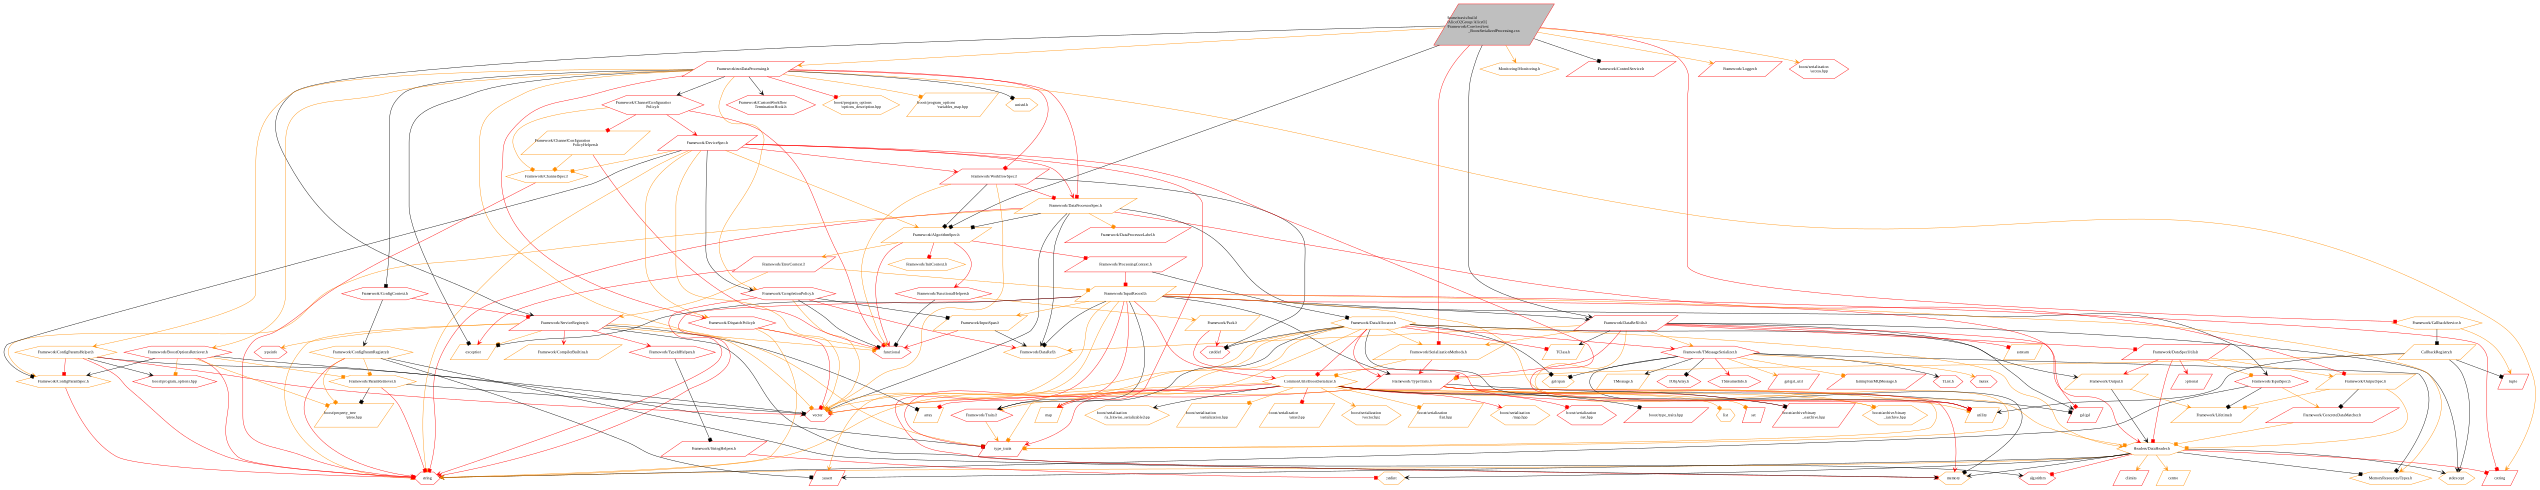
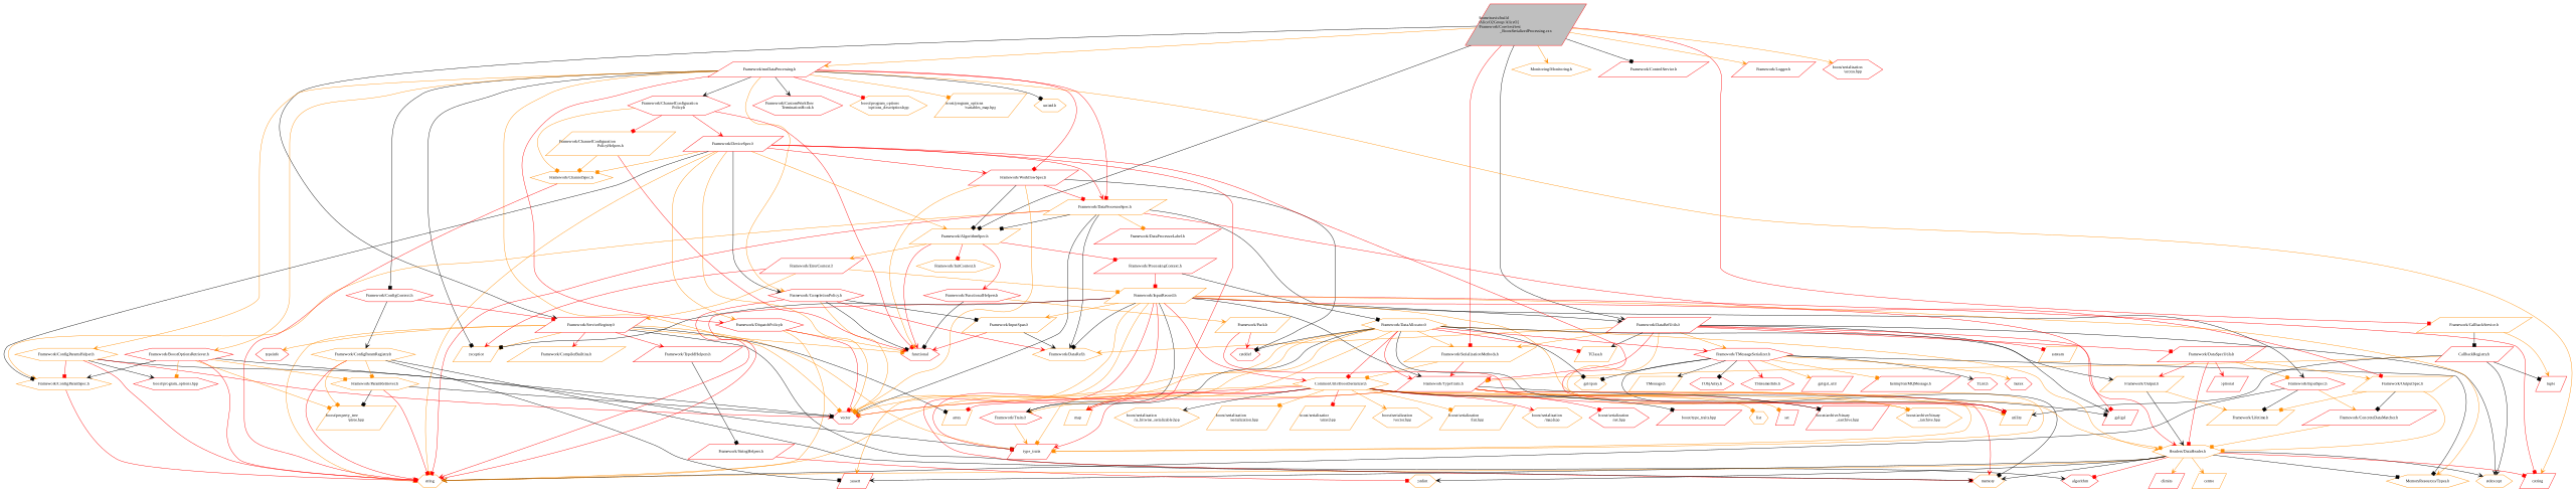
  digraph {
    fontname="Liberation Serif"
    node [color=red fontname="Liberation Serif" fontsize=10 shape=parallelogram]
    edge [arrowhead=vee color=darkorange fontname="Liberation Serif" fontsize=10 labelfontname=Helvetica labelfontsize=10 style=solid]
    n1 [fillcolor=grey75 fontcolor=black height=0.2 label="/home/travis/build\l/AliceO2Group/AliceO2\l/Framework/Core/test/test\l_BoostSerializedProcessing.cxx" style=filled width=0.4]
    n2 [height=0.2 label="Framework/DataRefUtils.h" width=0.4]
    n3 [color=darkorange height=0.2 label="Framework/SerializationMethods.h" width=0.4]
    n4 [color=darkorange height=0.2 label="Framework/AlgorithmSpec.h" width=0.4]
    n5 [height=0.2 label="Framework/ServiceRegistry.h" width=0.4]
    n6 [height=0.2 label="Framework/runDataProcessing.h" width=0.4]
    n7 [color=darkorange height=0.2 label="Monitoring/Monitoring.h" shape=hexagon width=0.4]
    n8 [height=0.2 label="Framework/ControlService.h" width=0.4]
-   n9 [color=darkorange height=0.2 label="Framework/CallbackService.h" shape=hexagon width=0.4]
+   n9 [color=darkorange height=0.2 label="Framework/CallbackService.h" width=0.4]
    n10 [height=0.2 label="Framework/Logger.h" width=0.4]
    n11 [height=0.2 label="boost/serialization\l/access.hpp" shape=hexagon width=0.4]
    n12 [color=darkorange height=0.2 label="Framework/DataRef.h" shape=hexagon width=0.4]
    n13 [height=0.2 label="Framework/TMessageSerializer.h" shape=hexagon width=0.4]
    n14 [height=0.2 label="Framework/TypeTraits.h" width=0.4]
    n15 [height=0.2 label=type_traits width=0.4]
    n16 [height=0.2 label="gsl/gsl" width=0.4]
    n17 [height=0.2 label="Framework/DataSpecUtils.h" width=0.4]
    n18 [color=darkorange height=0.2 label="Headers/DataHeader.h" shape=hexagon width=0.4]
    n19 [color=darkorange height=0.2 label=stdexcept shape=hexagon width=0.4]
    n20 [color=darkorange height=0.2 label="TClass.h" width=0.4]
    n21 [color=darkorange height=0.2 label=sstream width=0.4]
    n22 [color=darkorange height=0.2 label="CommonUtils/BoostSerializer.h" shape=hexagon width=0.4]
    n23 [height=0.2 label="Framework/ProcessingContext.h" width=0.4]
    n24 [height=0.2 label=functional shape=hexagon width=0.4]
    n25 [height=0.2 label="Framework/ErrorContext.h" width=0.4]
    n26 [color=darkorange height=0.2 label="Framework/InitContext.h" shape=hexagon width=0.4]
    n27 [height=0.2 label="Framework/FunctionalHelpers.h" shape=hexagon width=0.4]
    n28 [color=darkorange height=0.2 label=array width=0.4]
    n29 [height=0.2 label=algorithm shape=hexagon width=0.4]
-   n30 [height=0.2 label=string shape=hexagon width=0.4]
+   n30 [color=darkorange height=0.2 label=string shape=hexagon width=0.4]
    n31 [color=darkorange height=0.2 label=exception width=0.4]
    n32 [color=darkorange height=0.2 label="Framework/CompilerBuiltins.h" width=0.4]
-   n33 [height=0.2 label="Framework/TypeIdHelpers.h" shape=hexagon width=0.4]
+   n33 [height=0.2 label="Framework/TypeIdHelpers.h" width=0.4]
    n34 [height=0.2 label=typeinfo shape=hexagon width=0.4]
    n35 [height=0.2 label=vector shape=hexagon width=0.4]
    n36 [height=0.2 label=cstring width=0.4]
    n37 [height=0.2 label="Framework/ChannelConfiguration\lPolicy.h" shape=hexagon width=0.4]
    n38 [height=0.2 label="Framework/WorkflowSpec.h" width=0.4]
    n39 [color=darkorange height=0.2 label="Framework/DataProcessorSpec.h" width=0.4]
    n40 [height=0.2 label="Framework/CompletionPolicy.h" shape=hexagon width=0.4]
    n41 [height=0.2 label="Framework/DispatchPolicy.h" shape=hexagon width=0.4]
    n42 [color=darkorange height=0.2 label="Framework/ConfigParamsHelper.h" shape=hexagon width=0.4]
    n43 [height=0.2 label="Framework/ConfigContext.h" shape=hexagon width=0.4]
    n44 [height=0.2 label="Framework/BoostOptionsRetriever.h" shape=hexagon width=0.4]
    n45 [height=0.2 label="Framework/CustomWorkflow\lTerminationHook.h" shape=hexagon width=0.4]
    n46 [color=darkorange height=0.2 label="boost/program_options\l/options_description.hpp" shape=hexagon width=0.4]
    n47 [color=darkorange height=0.2 label="boost/program_options\l/variables_map.hpp" width=0.4]
    n48 [color=darkorange height=0.2 label="unistd.h" shape=hexagon width=0.4]
-   n49 [color=darkorange height=0.2 label="CallbackRegistry.h" width=0.4]
+   n49 [height=0.2 label="CallbackRegistry.h" width=0.4]
    n50 [height=0.2 label=tuple width=0.4]
    n51 [height=0.2 label="fairmq/FairMQMessage.h" width=0.4]
    n52 [height=0.2 label="TList.h" shape=hexagon width=0.4]
    n53 [color=darkorange height=0.2 label="TMessage.h" width=0.4]
    n54 [height=0.2 label="TObjArray.h" shape=hexagon width=0.4]
    n55 [height=0.2 label="TStreamerInfo.h" shape=hexagon width=0.4]
    n56 [height=0.2 label="gsl/gsl_util" width=0.4]
    n57 [color=darkorange height=0.2 label="gsl/span" shape=hexagon width=0.4]
    n58 [color=darkorange height=0.2 label=memory shape=hexagon width=0.4]
    n59 [height=0.2 label=mutex shape=hexagon width=0.4]
    n60 [color=darkorange height=0.2 label="MemoryResources/Types.h" shape=hexagon width=0.4]
    n61 [height=0.2 label="Framework/Traits.h" shape=hexagon width=0.4]
    n62 [color=darkorange height=0.2 label="boost/archive/binary\l_iarchive.hpp" shape=hexagon width=0.4]
    n63 [height=0.2 label="boost/archive/binary\l_oarchive.hpp" width=0.4]
    n64 [color=darkorange height=0.2 label="Framework/OutputSpec.h" width=0.4]
    n65 [height=0.2 label="Framework/InputSpec.h" shape=hexagon width=0.4]
    n66 [color=darkorange height=0.2 label="Framework/Output.h" width=0.4]
    n67 [height=0.2 label=optional width=0.4]
    n68 [color=darkorange height=0.2 label=cstdint shape=hexagon width=0.4]
    n69 [height=0.2 label=cassert width=0.4]
    n70 [height=0.2 label=climits width=0.4]
    n71 [color=darkorange height=0.2 label=cerrno width=0.4]
    n72 [color=darkorange height=0.2 label=utility width=0.4]
    n73 [color=darkorange height=0.2 label=list shape=hexagon width=0.4]
    n74 [color=darkorange height=0.2 label=map width=0.4]
    n75 [height=0.2 label=set width=0.4]
    n76 [color=darkorange height=0.2 label="boost/serialization\l/is_bitwise_serializable.hpp" shape=hexagon width=0.4]
    n77 [color=darkorange height=0.2 label="boost/serialization\l/serialization.hpp" width=0.4]
    n78 [color=darkorange height=0.2 label="boost/serialization\l/array.hpp" width=0.4]
    n79 [color=darkorange height=0.2 label="boost/serialization\l/vector.hpp" shape=hexagon width=0.4]
    n80 [color=darkorange height=0.2 label="boost/serialization\l/list.hpp" width=0.4]
    n81 [color=darkorange height=0.2 label="boost/serialization\l/map.hpp" shape=hexagon width=0.4]
    n82 [height=0.2 label="boost/serialization\l/set.hpp" shape=hexagon width=0.4]
    n83 [height=0.2 label="boost/type_traits.hpp" width=0.4]
    n84 [color=darkorange height=0.2 label="Framework/Lifetime.h" width=0.4]
    n85 [height=0.2 label="Framework/ConcreteDataMatcher.h" width=0.4]
    n86 [color=darkorange height=0.2 label="Framework/InputRecord.h" width=0.4]
    n87 [color=darkorange height=0.2 label="Framework/DataAllocator.h" shape=hexagon width=0.4]
    n88 [color=darkorange height=0.2 label="Framework/Pack.h" width=0.4]
    n89 [color=darkorange height=0.2 label="Framework/InputSpan.h" width=0.4]
    n90 [height=0.2 label=cstddef shape=hexagon width=0.4]
    n91 [height=0.2 label="Framework/StringHelpers.h" width=0.4]
    n92 [color=darkorange height=0.2 label="Framework/ChannelConfiguration\lPolicyHelpers.h" width=0.4]
    n93 [color=darkorange height=0.2 label="Framework/ChannelSpec.h" shape=hexagon width=0.4]
    n94 [height=0.2 label="Framework/DeviceSpec.h" width=0.4]
    n95 [color=darkorange height=0.2 label="Framework/ConfigParamSpec.h" shape=hexagon width=0.4]
    n96 [height=0.2 label="Framework/DataProcessorLabel.h" width=0.4]
    n97 [height=0.2 label="boost/program_options.hpp" shape=hexagon width=0.4]
    n98 [color=darkorange height=0.2 label="Framework/ConfigParamRegistry.h" shape=hexagon width=0.4]
    n99 [color=darkorange height=0.2 label="Framework/ParamRetriever.h" shape=hexagon width=0.4]
    n100 [color=darkorange height=0.2 label="boost/property_tree\l/ptree.hpp" width=0.4]
    n1 -> n2 [color=black]
    n1 -> n3 [arrowhead=box color=red]
    n1 -> n4 [arrowhead=box color=black]
    n1 -> n5 [color=black]
    n1 -> n6
    n1 -> n7
    n1 -> n8 [arrowhead=box color=black]
    n1 -> n9 [arrowhead=box color=red]
    n1 -> n10
    n1 -> n11
    n2 -> n3
    n2 -> n12
    n2 -> n13
    n2 -> n14 [arrowhead=box color=red]
    n2 -> n15 [arrowhead=box]
    n2 -> n16 [color=black]
    n2 -> n17 [arrowhead=box color=red]
    n2 -> n18 [color=red]
    n2 -> n19 [color=black]
    n2 -> n20 [color=black]
    n2 -> n21 [arrowhead=box color=red]
    n3 -> n14 [color=red]
    n3 -> n22 [arrowhead=box]
    n4 -> n23 [arrowhead=box color=red]
    n4 -> n24 [color=red]
    n4 -> n25
    n4 -> n26 [arrowhead=box color=red]
    n4 -> n27 [color=red]
    n5 -> n15 [arrowhead=box]
    n5 -> n24 [arrowhead=box]
    n5 -> n28 [arrowhead=box color=black]
    n5 -> n29 [color=black]
    n5 -> n30 [arrowhead=box]
    n5 -> n31 [arrowhead=box]
    n5 -> n32 [color=red]
    n5 -> n33 [color=red]
    n5 -> n34
    n6 -> n31 [arrowhead=box color=black]
    n6 -> n35 [arrowhead=box]
    n6 -> n36
    n6 -> n37 [color=black]
    n6 -> n38 [arrowhead=box color=red]
    n6 -> n39 [arrowhead=box color=red]
    n6 -> n40
    n6 -> n41 [color=red]
    n6 -> n42
    n6 -> n43 [arrowhead=box color=black]
    n6 -> n44
    n6 -> n45 [color=black]
    n6 -> n46 [arrowhead=box color=red]
    n6 -> n47 [arrowhead=box]
    n6 -> n48 [arrowhead=box color=black]
    n9 -> n49 [arrowhead=box color=black]
    n9 -> n50
    n13 -> n51 [arrowhead=box]
    n13 -> n52 [color=black]
    n13 -> n53 [color=black]
    n13 -> n54 [arrowhead=box color=black]
    n13 -> n55 [color=red]
    n13 -> n56
    n13 -> n57 [arrowhead=box color=black]
    n13 -> n58 [arrowhead=box color=black]
    n13 -> n59
    n13 -> n60 [arrowhead=box color=black]
    n14 -> n15
    n14 -> n16 [arrowhead=box color=black]
    n14 -> n35 [arrowhead=box color=red]
    n14 -> n58 [color=red]
    n14 -> n61
    n14 -> n62 [arrowhead=box]
    n14 -> n63 [color=red]
    n17 -> n18 [arrowhead=box color=red]
    n17 -> n64
    n17 -> n65 [arrowhead=box]
    n17 -> n66 [color=red]
    n17 -> n67 [color=red]
    n18 -> n19 [color=black]
    n18 -> n29 [arrowhead=box color=red]
    n18 -> n30
    n18 -> n36 [arrowhead=box color=red]
    n18 -> n58 [color=black]
    n18 -> n60 [arrowhead=box color=black]
    n18 -> n68 [color=black]
    n18 -> n69 [color=black]
    n18 -> n70
    n18 -> n71
    n22 -> n15 [color=red]
    n22 -> n28 [arrowhead=box color=red]
    n22 -> n35
    n22 -> n62
    n22 -> n63 [arrowhead=box color=black]
    n22 -> n72 [arrowhead=box]
    n22 -> n73 [arrowhead=box]
    n22 -> n74 [color=red]
    n22 -> n75 [arrowhead=box]
    n22 -> n76 [color=black]
    n22 -> n77 [arrowhead=box]
    n22 -> n78 [arrowhead=box color=red]
    n22 -> n79
    n22 -> n80 [arrowhead=box]
    n22 -> n81 [color=red]
    n22 -> n82 [arrowhead=box color=red]
    n22 -> n83 [arrowhead=box color=black]
    n23 -> n86 [arrowhead=box color=red]
    n23 -> n87 [arrowhead=box color=black]
    n25 -> n5
    n25 -> n31 [color=red]
    n25 -> n86 [arrowhead=box]
    n27 -> n24 [arrowhead=box color=black]
    n27 -> n88
    n33 -> n91 [arrowhead=box color=black]
    n37 -> n24 [arrowhead=box color=red]
    n37 -> n92 [arrowhead=box color=red]
    n37 -> n93 [arrowhead=box]
    n37 -> n94 [color=red]
    n38 -> n4 [arrowhead=box color=black]
    n38 -> n24
    n38 -> n35 [arrowhead=box]
    n38 -> n39 [arrowhead=box color=red]
    n38 -> n90 [color=black]
    n39 -> n4 [arrowhead=box color=black]
    n39 -> n12 [color=black]
    n39 -> n30 [arrowhead=box color=red]
    n39 -> n35 [color=black]
    n39 -> n64 [arrowhead=box color=red]
    n39 -> n65 [color=black]
    n39 -> n95
    n39 -> n96 [arrowhead=box]
    n40 -> n12 [color=red]
    n40 -> n24 [arrowhead=box color=black]
    n40 -> n30 [color=red]
    n40 -> n35 [arrowhead=box]
    n40 -> n89 [arrowhead=box color=black]
    n41 -> n24
    n41 -> n30
    n41 -> n35 [arrowhead=box color=red]
    n42 -> n15 [arrowhead=box color=black]
    n42 -> n30 [color=red]
    n42 -> n35 [color=red]
    n42 -> n95 [arrowhead=box color=red]
    n42 -> n97 [color=black]
    n43 -> n5 [arrowhead=box color=red]
    n43 -> n98 [color=black]
    n44 -> n30 [color=red]
    n44 -> n35 [color=black]
    n44 -> n95 [color=black]
    n44 -> n97 [arrowhead=box]
    n44 -> n99 [arrowhead=box]
    n44 -> n100 [arrowhead=box]
    n49 -> n14 [arrowhead=box]
    n49 -> n19 [color=black]
    n49 -> n50 [arrowhead=box color=black]
    n49 -> n72 [color=black]
    n61 -> n15
    n64 -> n18 [arrowhead=box]
    n64 -> n84 [arrowhead=box]
    n64 -> n85 [arrowhead=box color=black]
    n65 -> n30 [color=black]
    n65 -> n84 [arrowhead=box color=black]
    n65 -> n85
    n66 -> n18 [color=black]
    n66 -> n84
    n85 -> n18 [arrowhead=box]
    n86 -> n2 [color=black]
    n86 -> n12 [arrowhead=box color=black]
    n86 -> n14 [color=black]
    n86 -> n15 [arrowhead=box color=red]
    n86 -> n16 [arrowhead=box color=red]
    n86 -> n18 [arrowhead=box]
    n86 -> n22 [color=red]
    n86 -> n30 [color=red]
    n86 -> n31 [arrowhead=box color=black]
    n86 -> n35
    n86 -> n36 [arrowhead=box color=red]
    n86 -> n58 [arrowhead=box color=red]
    n86 -> n60
    n86 -> n61 [color=black]
    n86 -> n69
    n86 -> n89
    n87 -> n3
    n87 -> n13 [color=red]
    n87 -> n14 [color=red]
    n87 -> n15 [arrowhead=box]
    n87 -> n18
    n87 -> n20 [arrowhead=box color=red]
    n87 -> n22 [arrowhead=box color=red]
    n87 -> n30
    n87 -> n35
    n87 -> n57 [arrowhead=box color=black]
    n87 -> n61 [color=black]
    n87 -> n66 [color=black]
    n87 -> n72 [arrowhead=box color=black]
    n87 -> n74
    n87 -> n90 [arrowhead=box color=black]
    n88 -> n72 [color=red]
    n88 -> n90 [color=red]
    n89 -> n12 [color=black]
    n89 -> n24 [color=red]
    n91 -> n68 [arrowhead=box color=red]
    n92 -> n24 [color=red]
    n92 -> n93 [arrowhead=box]
    n93 -> n30 [arrowhead=box color=red]
    n94 -> n4
    n94 -> n30 [arrowhead=box]
    n94 -> n35
    n94 -> n38 [color=red]
    n94 -> n39 [color=red]
    n94 -> n40 [color=black]
    n94 -> n41
    n94 -> n72 [arrowhead=box color=red]
    n94 -> n74 [color=red]
    n94 -> n93 [arrowhead=box]
    n94 -> n95 [arrowhead=box color=black]
    n95 -> n30 [arrowhead=box color=red]
    n98 -> n30 [color=red]
    n98 -> n58 [color=black]
    n98 -> n69 [arrowhead=box color=black]
    n98 -> n99 [arrowhead=box]
    n98 -> n100 [arrowhead=box]
    n99 -> n30 [arrowhead=box color=red]
    n99 -> n35 [arrowhead=box color=black]
    n99 -> n100 [arrowhead=box color=black]
  }
